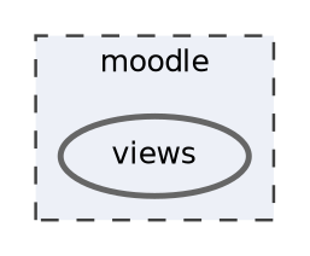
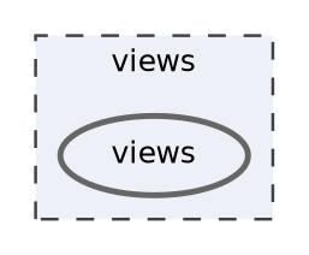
  digraph {
    compound=true
    n1 [color=gray40 fillcolor="#edf0f7" fontname=Helvetica fontsize=10 height=0.2 label=views shape=ellipse style="filled,bold" width=0.4]
    subgraph cluster_1 {
      bgcolor="#edf0f7"
      fontname=Helvetica
      fontsize=10
-     label=moodle
+     label=views
      pencolor=grey25
      style="filled,dashed"
      n1
    }
  }
